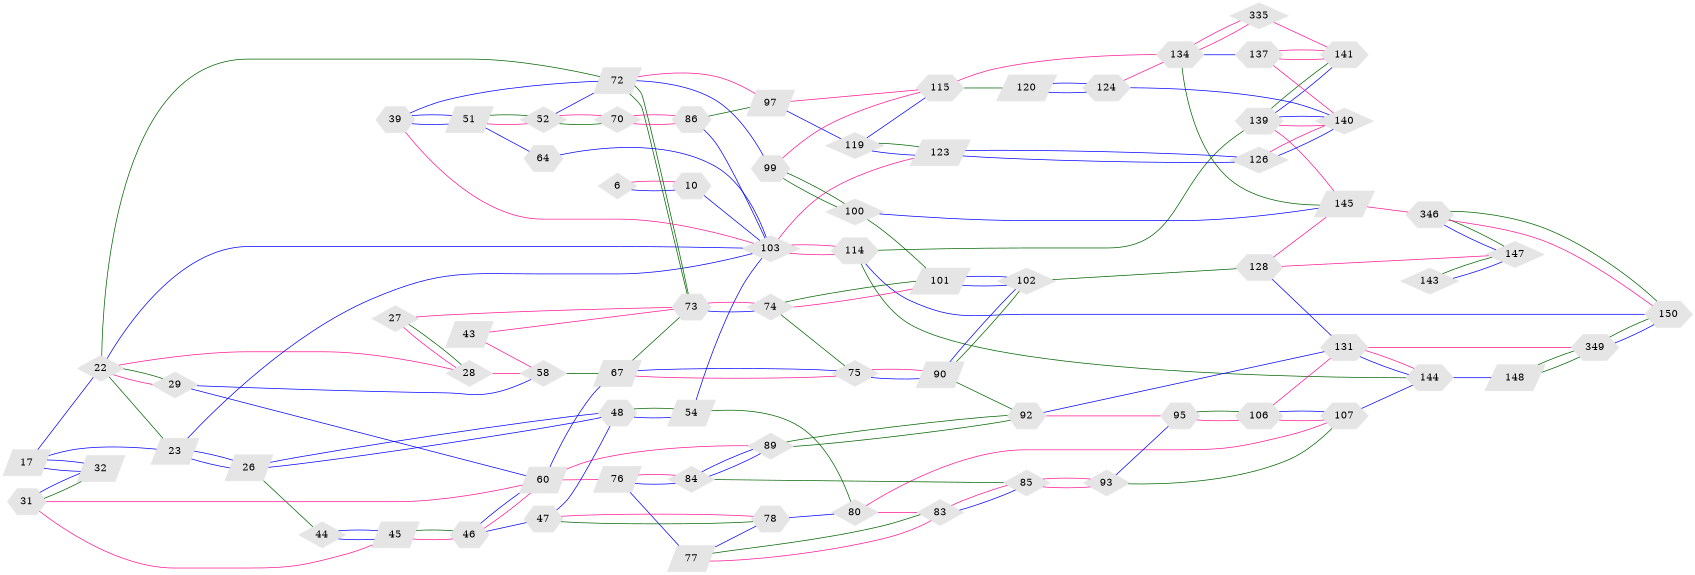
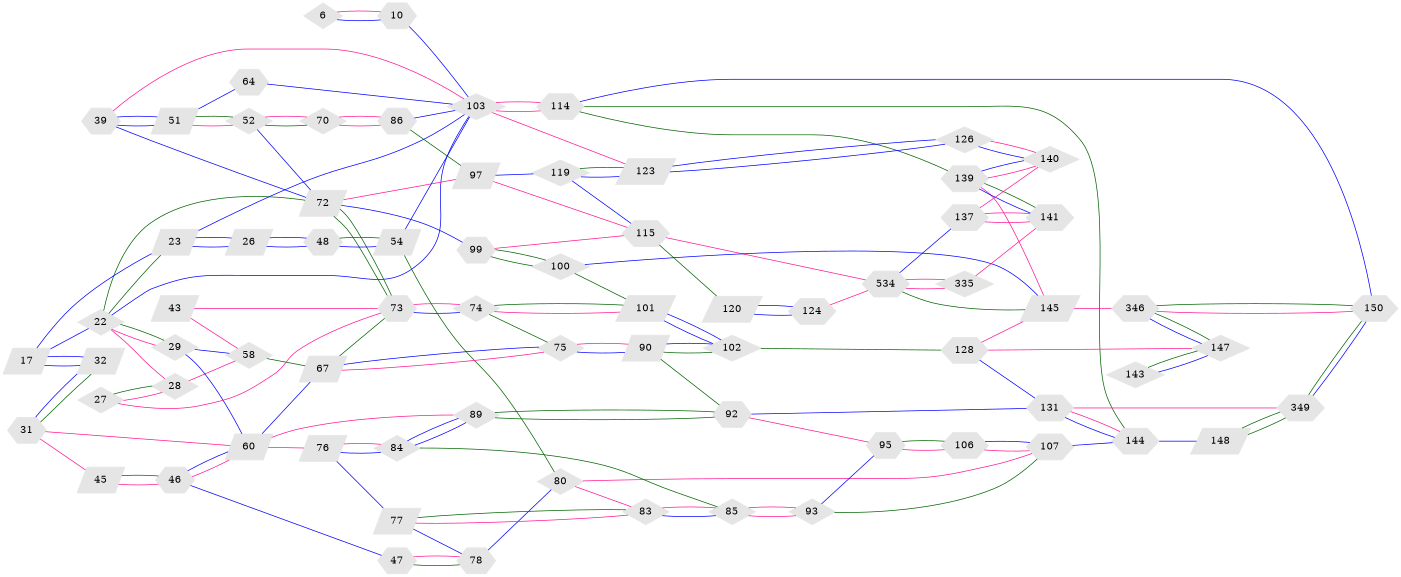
  graph {
    rankdir=LR
    node [color=gray90 shape=hexagon style=filled]
    edge [color=blue]
    6 [shape=diamond super="+5"]
    10
    103 [shape=diamond super="+81+63+38+11"]
    22 [shape=diamond super="+15"]
    23 [shape=parallelogram super="+12+19"]
    28 [shape=diamond super="+21+20"]
    29 [shape=diamond]
    72 [shape=parallelogram super="+71+34"]
    114 [super="+113"]
    123 [shape=parallelogram super="+104"]
    17 [shape=parallelogram super="+16"]
    32 [shape=parallelogram]
    26 [shape=parallelogram super="+25+24"]
    58 [shape=diamond super="+55+36"]
    60 [shape=parallelogram super="+59+57"]
    73 [super="+65+50"]
    97 [shape=parallelogram super="+88"]
    99 [super="+96"]
-   44 [shape=diamond super="+41"]
    48
    45 [shape=parallelogram super="+40"]
    54 [shape=parallelogram]
    27 [shape=diamond]
    74 [shape=diamond]
    67 [shape=parallelogram super="+56+66"]
    76 [shape=parallelogram]
    89 [shape=diamond]
    31
    46
    39
    51 [shape=parallelogram]
    52 [shape=diamond]
    64 [super="+62+61"]
    43 [shape=parallelogram]
    47
    78
    80 [shape=diamond super="+79"]
    70 [shape=diamond]
    86 [super="+82+69"]
    83 [shape=diamond]
    107 [super="+94"]
    75 [shape=diamond]
    77 [shape=parallelogram]
    84 [shape=diamond]
    92 [super="+91"]
    90 [shape=parallelogram]
    115 [super="+98"]
    119 [shape=diamond super="+105"]
    100 [shape=diamond]
    101 [shape=parallelogram]
    102 [shape=diamond]
    85 [shape=diamond]
    144 [super="+112"]
    93 [shape=diamond]
    95
    131 [super="+109+108+130"]
    128 [super="+111+122"]
    106
    n59 [label=349]
    120 [shape=parallelogram]
-   134 [super="+132"]
+   134 [super="+132" label=534]
    145 [shape=parallelogram super="+133+121+118"]
    n63 [label=346]
    147 [shape=diamond]
    139 [super="+138"]
    150
    126 [shape=diamond]
    148 [shape=parallelogram]
    140 [shape=diamond super="+136+127"]
    141
    124
    n72 [label=335 shape=diamond]
    137
    143 [shape=diamond super="+142"]
    6 -- 10 [weight=2]
    6 -- 10 [color=deeppink]
    10 -- 103
    103 -- 114 [color=deeppink weight=3]
    103 -- 114 [color=deeppink]
    103 -- 123 [color=deeppink]
    22 -- 103
    22 -- 23 [color=darkgreen]
    22 -- 28 [color=deeppink weight=2]
    22 -- 29 [color=deeppink]
    22 -- 29 [color=darkgreen]
    22 -- 72 [color=darkgreen]
    23 -- 103
    23 -- 26 [weight=2]
    23 -- 26
    28 -- 58 [color=deeppink]
    29 -- 58
    29 -- 60
    72 -- 73 [color=darkgreen weight=3]
    72 -- 73 [color=darkgreen]
    72 -- 97 [color=deeppink]
    72 -- 99
    114 -- 144 [color=darkgreen]
    114 -- 139 [color=darkgreen]
    114 -- 150
    123 -- 126
    123 -- 126
    17 -- 22
    17 -- 23
    17 -- 32 [weight=2]
    17 -- 32
-   26 -- 44 [color=darkgreen weight=2]
    26 -- 48
    26 -- 48
    58 -- 67 [color=darkgreen weight=2]
    60 -- 67
    60 -- 76 [color=deeppink]
    60 -- 89 [color=deeppink]
    73 -- 74
    73 -- 74 [color=deeppink]
    97 -- 115 [color=deeppink]
    97 -- 119
    99 -- 115 [color=deeppink]
    99 -- 100 [color=darkgreen]
    99 -- 100 [color=darkgreen]
-   44 -- 45 [weight=2]
-   44 -- 45
    48 -- 54
    48 -- 54 [color=darkgreen]
    45 -- 46 [color=deeppink]
    45 -- 46 [color=darkgreen]
    54 -- 103
    54 -- 80 [color=darkgreen]
    27 -- 28 [color=deeppink weight=2]
    27 -- 28 [color=darkgreen]
    27 -- 73 [color=deeppink]
    74 -- 75 [color=darkgreen]
    74 -- 101 [color=deeppink]
    74 -- 101 [color=darkgreen]
    67 -- 73 [color=darkgreen]
    67 -- 75 [color=deeppink]
    67 -- 75
    76 -- 77
    76 -- 84
    76 -- 84 [color=deeppink]
    89 -- 92 [color=darkgreen]
    89 -- 92 [color=darkgreen]
    31 -- 32 [color=darkgreen]
    31 -- 32
    31 -- 60 [color=deeppink]
    31 -- 45 [color=deeppink]
    46 -- 60 [color=deeppink]
    46 -- 60
    46 -- 47
    39 -- 103 [color=deeppink]
    39 -- 72
    39 -- 51
    39 -- 51
    51 -- 52 [color=deeppink]
    51 -- 52 [color=darkgreen]
    51 -- 64
    52 -- 72
    52 -- 70 [color=darkgreen]
    52 -- 70 [color=deeppink]
    64 -- 103
    43 -- 58 [color=deeppink weight=2]
    43 -- 73 [color=deeppink]
-   47 -- 48
    47 -- 78 [color=darkgreen]
    47 -- 78 [color=deeppink]
    78 -- 80
    80 -- 83 [color=deeppink]
    80 -- 107 [color=deeppink]
    70 -- 86 [color=deeppink weight=2]
    70 -- 86 [color=deeppink]
    86 -- 103
    86 -- 97 [color=darkgreen]
    83 -- 85
    83 -- 85 [color=deeppink]
    107 -- 144
    75 -- 90
    75 -- 90 [color=deeppink]
    77 -- 78
    77 -- 83 [color=deeppink]
    77 -- 83 [color=darkgreen]
    84 -- 89
    84 -- 89
    84 -- 85 [color=darkgreen]
    92 -- 95 [color=deeppink]
    92 -- 131
    90 -- 92 [color=darkgreen]
    90 -- 102 [color=darkgreen]
    90 -- 102
    115 -- 120 [color=darkgreen]
    115 -- 134 [color=deeppink]
    119 -- 123 [weight=2]
    119 -- 123 [color=darkgreen]
    119 -- 115
    100 -- 101 [color=darkgreen]
    100 -- 145
    101 -- 102
    101 -- 102
    102 -- 128 [color=darkgreen]
    85 -- 93 [color=deeppink]
    85 -- 93 [color=deeppink]
    144 -- 148
    93 -- 107 [color=darkgreen]
    93 -- 95
    95 -- 106 [color=deeppink]
    95 -- 106 [color=darkgreen]
    131 -- 144
    131 -- 144 [color=deeppink]
    131 -- n59 [color=deeppink]
    128 -- 131 [weight=2]
    128 -- 145 [color=deeppink]
    128 -- 147 [color=deeppink weight=2]
    106 -- 107 [color=deeppink]
    106 -- 107
-   106 -- 131 [color=deeppink]
    n59 -- 150
    n59 -- 150 [color=darkgreen]
    120 -- 124
    120 -- 124
    134 -- 145 [color=darkgreen weight=2]
    134 -- n72 [color=deeppink weight=2]
    134 -- n72 [color=deeppink]
    134 -- 137
    145 -- n63 [color=deeppink]
    n63 -- 147
    n63 -- 147 [color=darkgreen]
    n63 -- 150 [color=deeppink]
    n63 -- 150 [color=darkgreen]
    139 -- 145 [color=deeppink]
    139 -- 140 [color=deeppink]
    139 -- 140
    139 -- 141
    139 -- 141 [color=darkgreen]
    126 -- 140 [weight=2]
    126 -- 140 [color=deeppink]
    148 -- n59 [color=darkgreen]
    148 -- n59 [color=darkgreen]
    124 -- 134 [color=deeppink]
-   124 -- 140
    n72 -- 141 [color=deeppink]
    137 -- 140 [color=deeppink]
    137 -- 141 [color=deeppink]
    137 -- 141 [color=deeppink]
    143 -- 147 [weight=2]
    143 -- 147 [color=darkgreen]
  }
